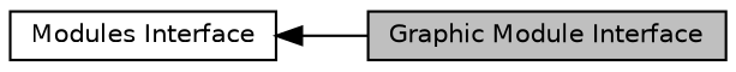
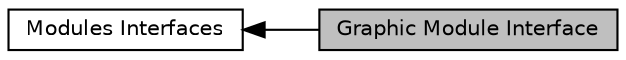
  digraph {
    rankdir=LR
    node [color=black fontname=Helvetica fontsize=10 shape=record style=filled]
    n1 [fillcolor=grey75 fontcolor=black height=0.2 label="Graphic Module Interface" width=0.4]
-   n2 [fillcolor=white height=0.2 label="Modules Interface" width=0.4]
+   n2 [fillcolor=white height=0.2 label="Modules Interfaces" width=0.4]
    n2 -> n1 [dir=back fontname=Helvetica fontsize=10 labelfontname=Helvetica labelfontsize=10 shape=plaintext style=solid]
  }
